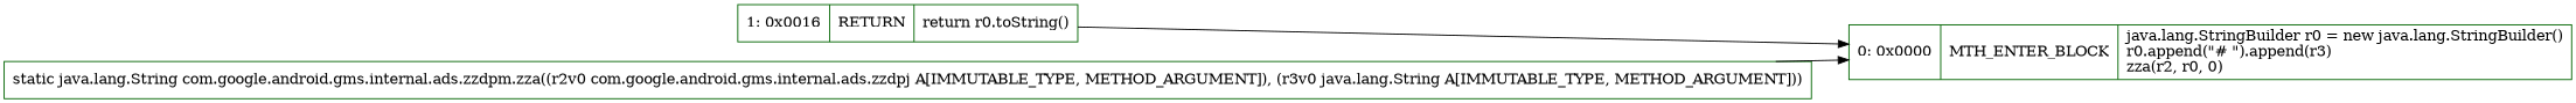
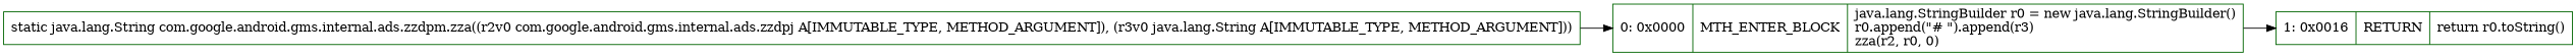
  digraph {
    rankdir=LR
    node [shape=record color=darkgreen]
    edge [arrowhead=normal]
    n1 [label="{0\:\ 0x0000|MTH_ENTER_BLOCK\l|java.lang.StringBuilder r0 = new java.lang.StringBuilder()\lr0.append(\"# \").append(r3)\lzza(r2, r0, 0)\l}"]
    n2 [label="{1\:\ 0x0016|RETURN\l|return r0.toString()\l}"]
    n3 [label="{static java.lang.String com.google.android.gms.internal.ads.zzdpm.zza((r2v0 com.google.android.gms.internal.ads.zzdpj A[IMMUTABLE_TYPE, METHOD_ARGUMENT]), (r3v0 java.lang.String A[IMMUTABLE_TYPE, METHOD_ARGUMENT])) }"]
-   n2 -> n1
+   n1 -> n2
    n3 -> n1
  }
